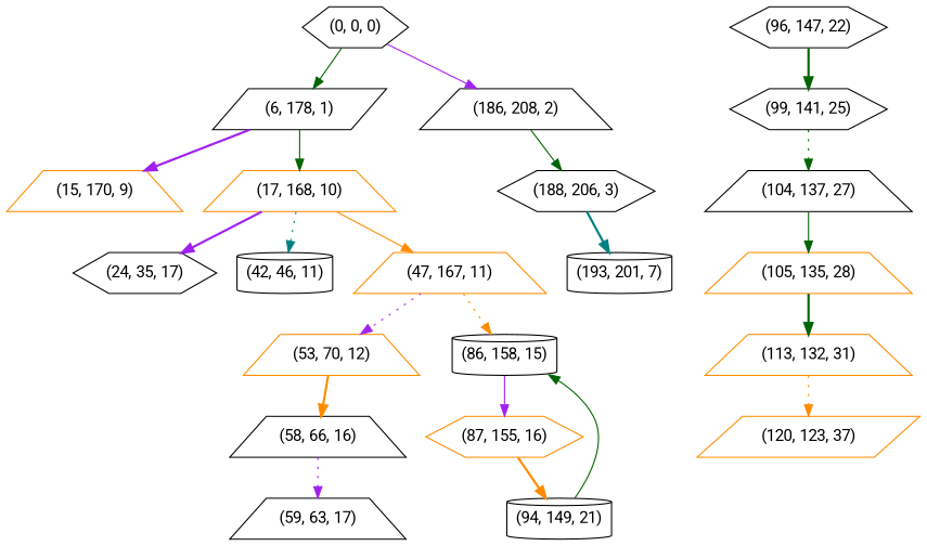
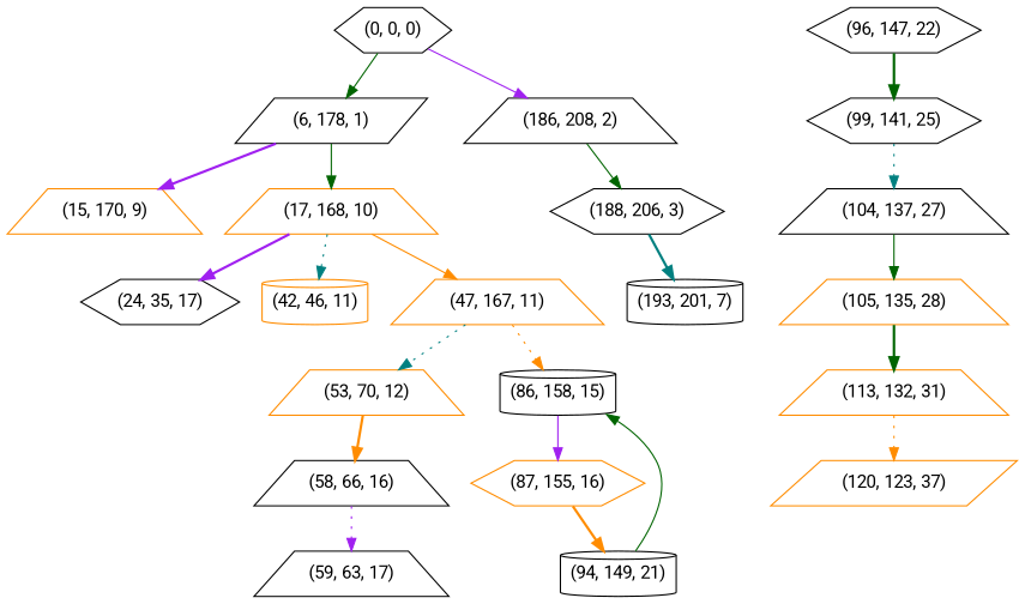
  digraph {
    fontname=Roboto
    node [color=black fontname=Roboto shape=trapezium]
    edge [color=darkgreen fontname=Roboto style=solid]
    "(0, 0, 0)" [shape=hexagon]
    "(6, 178, 1)" [shape=parallelogram]
    "(186, 208, 2)"
    "(15, 170, 9)" [color=darkorange]
    "(17, 168, 10)" [color=darkorange]
    "(188, 206, 3)" [shape=hexagon]
    "(24, 35, 17)" [shape=hexagon]
-   "(42, 46, 11)" [shape=cylinder]
+   "(42, 46, 11)" [color=darkorange shape=cylinder]
    "(47, 167, 11)" [color=darkorange]
    "(53, 70, 12)" [color=darkorange]
    "(86, 158, 15)" [shape=cylinder]
    "(58, 66, 16)"
    "(87, 155, 16)" [color=darkorange shape=hexagon]
    "(59, 63, 17)"
    "(94, 149, 21)" [shape=cylinder]
    "(96, 147, 22)" [shape=hexagon]
    "(99, 141, 25)" [shape=hexagon]
    "(104, 137, 27)"
    "(105, 135, 28)" [color=darkorange]
    "(113, 132, 31)" [color=darkorange]
    "(120, 123, 37)" [color=darkorange shape=parallelogram]
    "(193, 201, 7)" [shape=cylinder]
    "(0, 0, 0)" -> "(6, 178, 1)"
    "(0, 0, 0)" -> "(186, 208, 2)" [color=purple]
    "(6, 178, 1)" -> "(15, 170, 9)" [color=purple style=bold]
    "(6, 178, 1)" -> "(17, 168, 10)"
    "(186, 208, 2)" -> "(188, 206, 3)"
    "(17, 168, 10)" -> "(24, 35, 17)" [color=purple style=bold]
    "(17, 168, 10)" -> "(42, 46, 11)" [color=teal style=dotted]
    "(17, 168, 10)" -> "(47, 167, 11)" [color=darkorange]
    "(188, 206, 3)" -> "(193, 201, 7)" [color=teal style=bold]
-   "(47, 167, 11)" -> "(53, 70, 12)" [color=purple style=dotted]
+   "(47, 167, 11)" -> "(53, 70, 12)" [color=teal style=dotted]
    "(47, 167, 11)" -> "(86, 158, 15)" [color=darkorange style=dotted]
    "(53, 70, 12)" -> "(58, 66, 16)" [color=darkorange style=bold]
    "(86, 158, 15)" -> "(87, 155, 16)" [color=purple]
    "(58, 66, 16)" -> "(59, 63, 17)" [color=purple style=dotted]
    "(87, 155, 16)" -> "(94, 149, 21)" [color=darkorange style=bold]
    "(94, 149, 21)" -> "(86, 158, 15)"
    "(96, 147, 22)" -> "(99, 141, 25)" [style=bold]
-   "(99, 141, 25)" -> "(104, 137, 27)" [style=dotted]
+   "(99, 141, 25)" -> "(104, 137, 27)" [color=teal style=dotted]
    "(104, 137, 27)" -> "(105, 135, 28)"
    "(105, 135, 28)" -> "(113, 132, 31)" [style=bold]
    "(113, 132, 31)" -> "(120, 123, 37)" [color=darkorange style=dotted]
  }
